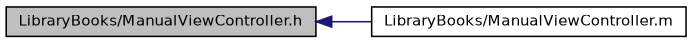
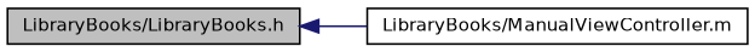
  digraph {
    rankdir=LR
    node [color=black fontname=Helvetica fontsize=10 shape=record style=filled]
-   n1 [fillcolor=grey75 fontcolor=black height=0.2 label="LibraryBooks/ManualViewController.h" width=0.4]
+   n1 [fillcolor=grey75 fontcolor=black height=0.2 label="LibraryBooks/LibraryBooks.h" width=0.4]
    n2 [fillcolor=white height=0.2 label="LibraryBooks/ManualViewController.m" width=0.4]
    n1 -> n2 [color=midnightblue dir=back fontname=Helvetica fontsize=10 labelfontname=Helvetica labelfontsize=10 style=solid]
  }
